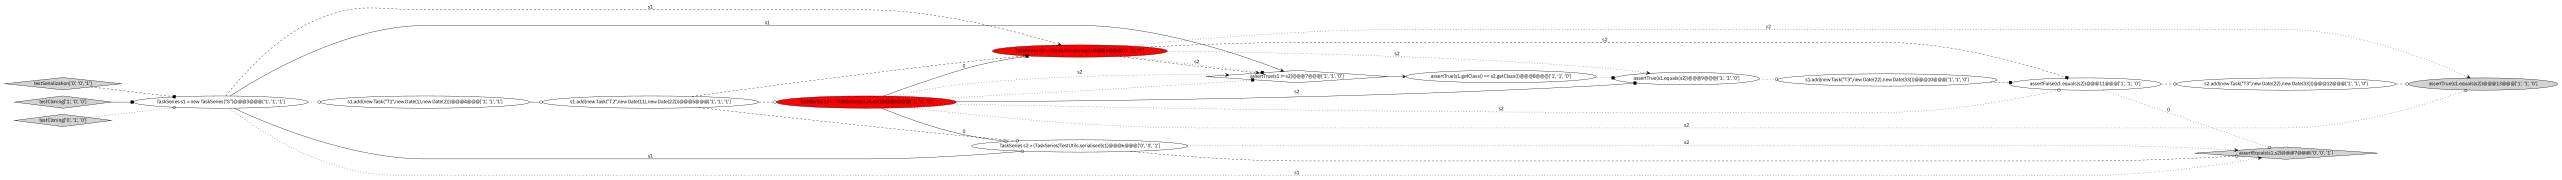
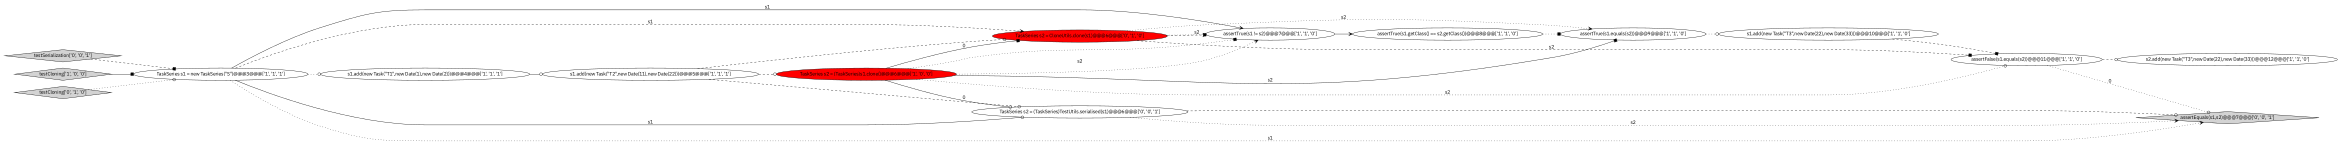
  digraph {
    fontname="IBM Plex Sans"
    rankdir=LR
    node [fillcolor=white fontname="IBM Plex Sans" shape=ellipse style=filled]
    edge [arrowhead=odot fontname="IBM Plex Sans" style=dotted]
    n1 [label="s1.add(new Task(\"T1\",new Date(1),new Date(2)))@@@4@@@['1', '1', '1']"]
    n2 [label="s1.add(new Task(\"T2\",new Date(11),new Date(22)))@@@5@@@['1', '1', '1']"]
    n3 [fillcolor=red label="TaskSeries s2 = CloneUtils.clone(s1)@@@6@@@['0', '1', '0']"]
    n4 [label="TaskSeries s2 = (TaskSeries)TestUtils.serialised(s1)@@@6@@@['0', '0', '1']"]
    n5 [fillcolor=red label="TaskSeries s2 = (TaskSeries)s1.clone()@@@6@@@['1', '0', '0']"]
    n6 [fillcolor=lightgray label="testSerialization['0', '0', '1']" shape=diamond]
    n7 [label="TaskSeries s1 = new TaskSeries(\"S\")@@@3@@@['1', '1', '1']"]
-   n8 [label="assertTrue(s1 != s2)@@@7@@@['1', '1', '0']" shape=diamond]
+   n8 [label="assertTrue(s1 != s2)@@@7@@@['1', '1', '0']"]
    n9 [fillcolor=lightgray label="assertEquals(s1,s2)@@@7@@@['0', '0', '1']" shape=diamond]
    n10 [label="assertTrue(s1.getClass() == s2.getClass())@@@8@@@['1', '1', '0']"]
    n11 [label="assertTrue(s1.equals(s2))@@@9@@@['1', '1', '0']"]
    n12 [label="s1.add(new Task(\"T3\",new Date(22),new Date(33)))@@@10@@@['1', '1', '0']"]
    n13 [label="assertFalse(s1.equals(s2))@@@11@@@['1', '1', '0']"]
    n14 [label="s2.add(new Task(\"T3\",new Date(22),new Date(33)))@@@12@@@['1', '1', '0']"]
-   n15 [fillcolor=lightgray label="assertTrue(s1.equals(s2))@@@13@@@['1', '1', '0']"]
    n16 [fillcolor=lightgray label="testCloning['1', '0', '0']" shape=diamond]
    n17 [fillcolor=lightgray label="testCloning['0', '1', '0']" shape=diamond]
    n1 -> n2 [style=solid]
    n2 -> n3 [style=dashed]
    n2 -> n4 [style=dashed]
    n2 -> n5 [style=dashed]
    n3 -> n8 [arrowhead=box label=s2]
    n3 -> n8 [arrowhead=vee style=dashed]
    n3 -> n11 [arrowhead=vee label=s2]
    n3 -> n13 [arrowhead=box label=s2 style=dashed]
-   n3 -> n15 [arrowhead=vee label=s2]
    n4 -> n9 [style=dashed]
    n4 -> n9 [arrowhead=vee label=s2]
    n5 -> n3 [arrowhead=box label=0 style=solid]
    n5 -> n4 [label=0 style=solid]
    n5 -> n8 [arrowhead=vee label=s2]
    n5 -> n8 [arrowhead=box]
    n5 -> n11 [arrowhead=box label=s2 style=solid]
    n5 -> n13 [label=s2]
-   n5 -> n15 [label=s2]
    n6 -> n7 [arrowhead=box style=dashed]
    n7 -> n1
    n7 -> n3 [arrowhead=vee label=s1 style=dashed]
    n7 -> n4 [label=s1 style=solid]
    n7 -> n8 [arrowhead=vee label=s1 style=solid]
    n7 -> n9 [arrowhead=vee label=s1]
    n8 -> n10 [arrowhead=vee style=solid]
    n10 -> n11 [arrowhead=box]
    n11 -> n12
    n12 -> n13 [arrowhead=box style=dashed]
    n13 -> n9 [label=0]
    n13 -> n14 [style=dashed]
-   n14 -> n15 [style=dashed]
    n16 -> n7 [arrowhead=box style=solid]
    n17 -> n7
  }
